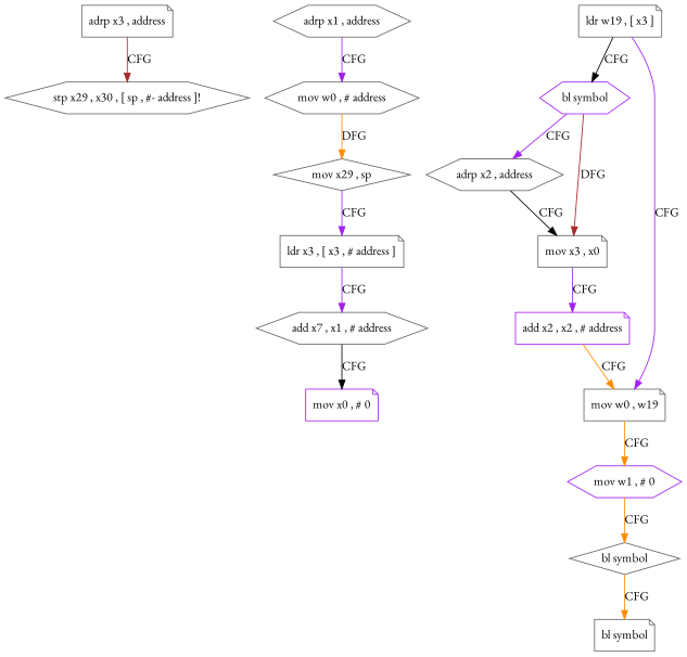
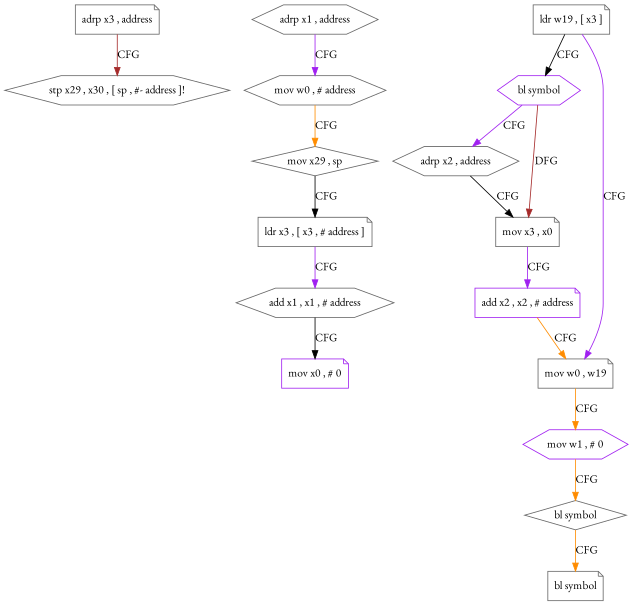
  digraph {
    fontname="EB Garamond"
    node [color=gray40 fontname="EB Garamond" shape=note]
    edge [color=purple fontname="EB Garamond"]
    n1 [label="adrp x3 , address"]
    n2 [label="stp x29 , x30 , [ sp , #- address ]!" shape=hexagon]
    n3 [label="adrp x1 , address" shape=hexagon]
    n4 [label="mov w0 , # address" shape=hexagon]
    n5 [label="mov x29 , sp" shape=diamond]
    n6 [label="ldr x3 , [ x3 , # address ]"]
-   n7 [label="add x7 , x1 , # address" shape=hexagon]
+   n7 [label="add x1 , x1 , # address" shape=hexagon]
    n8 [color=purple label="mov x0 , # 0"]
    n9 [label="ldr w19 , [ x3 ]"]
    n10 [color=purple label="bl symbol" shape=hexagon]
    n11 [label="mov w0 , w19"]
    n12 [label="adrp x2 , address" shape=hexagon]
    n13 [label="mov x3 , x0"]
    n14 [color=purple label="mov w1 , # 0" shape=hexagon]
    n15 [color=purple label="add x2 , x2 , # address"]
    n16 [label="bl symbol" shape=diamond]
    n17 [label="bl symbol"]
    n1 -> n2 [color=brown label=CFG]
    n3 -> n4 [label=CFG]
-   n4 -> n5 [color=darkorange label=DFG]
-   n5 -> n6 [label=CFG]
+   n4 -> n5 [color=darkorange label=CFG]
+   n5 -> n6 [color=black label=CFG]
    n6 -> n7 [label=CFG]
    n7 -> n8 [color=black label=CFG]
    n9 -> n10 [color=black label=CFG]
    n9 -> n11 [label=CFG]
    n10 -> n12 [label=CFG]
    n10 -> n13 [color=brown label=DFG]
    n11 -> n14 [color=darkorange label=CFG]
    n12 -> n13 [color=black label=CFG]
    n13 -> n15 [label=CFG]
    n14 -> n16 [color=darkorange label=CFG]
    n15 -> n11 [color=darkorange label=CFG]
    n16 -> n17 [color=darkorange label=CFG]
  }
